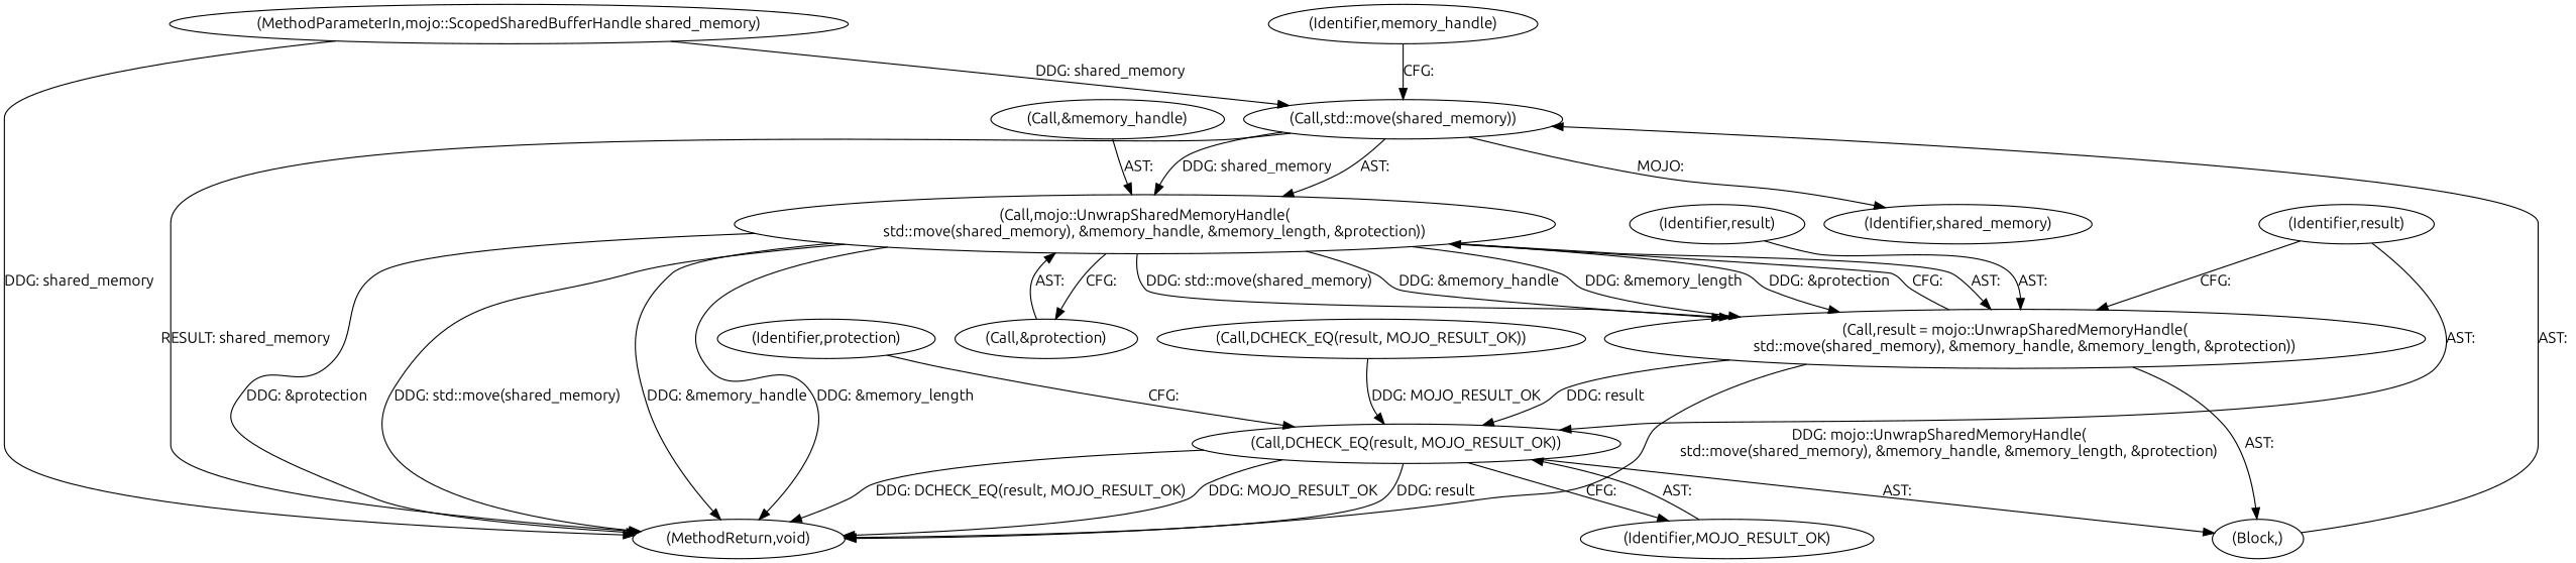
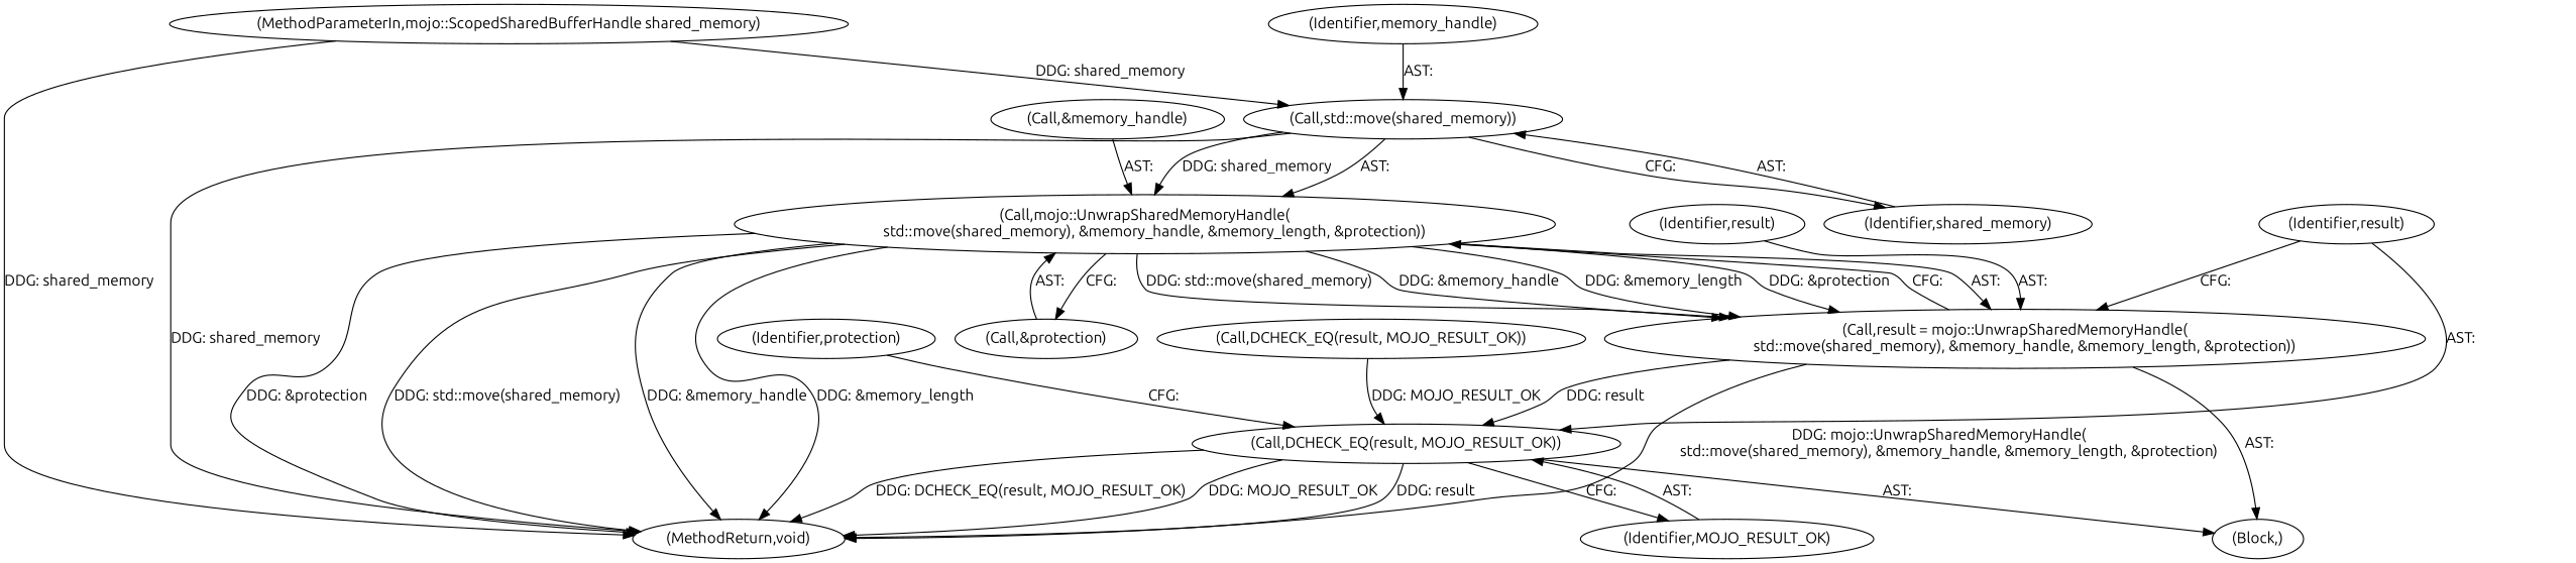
  digraph {
    fontname=Ubuntu
    node [fontname=Ubuntu]
    edge [fontname=Ubuntu]
    n1 [label="(Call,std::move(shared_memory))"]
    n2 [label="(Call,mojo::UnwrapSharedMemoryHandle(\n      std::move(shared_memory), &memory_handle, &memory_length, &protection))"]
    n3 [label="(Identifier,shared_memory)"]
    n4 [label="(MethodReturn,void)"]
    n5 [label="(Call,result = mojo::UnwrapSharedMemoryHandle(\n      std::move(shared_memory), &memory_handle, &memory_length, &protection))"]
    n6 [label="(Call,&protection)"]
    n7 [label="(MethodParameterIn,mojo::ScopedSharedBufferHandle shared_memory)"]
    n8 [label="(Call,DCHECK_EQ(result, MOJO_RESULT_OK))"]
    n9 [label="(Block,)"]
    n10 [label="(Identifier,MOJO_RESULT_OK)"]
    n11 [label="(Call,&memory_handle)"]
    n12 [label="(Identifier,result)"]
    n13 [label="(Identifier,protection)"]
    n14 [label="(Identifier,memory_handle)"]
    n15 [label="(Call,DCHECK_EQ(result, MOJO_RESULT_OK))"]
    n16 [label="(Identifier,result)"]
    n1 -> n2 [label="AST: "]
    n1 -> n2 [label="DDG: shared_memory"]
-   n1 -> n3 [label="MOJO: "]
-   n1 -> n4 [label="RESULT: shared_memory"]
+   n1 -> n3 [label="CFG: "]
+   n1 -> n4 [label="DDG: shared_memory"]
    n2 -> n4 [label="DDG: &protection"]
    n2 -> n4 [label="DDG: std::move(shared_memory)"]
    n2 -> n4 [label="DDG: &memory_handle"]
    n2 -> n4 [label="DDG: &memory_length"]
    n2 -> n5 [label="AST: "]
    n2 -> n5 [label="DDG: std::move(shared_memory)"]
    n2 -> n5 [label="DDG: &memory_handle"]
    n2 -> n5 [label="DDG: &memory_length"]
    n2 -> n5 [label="DDG: &protection"]
    n2 -> n6 [label="CFG: "]
-   n9 -> n1 [label="AST: "]
+   n3 -> n1 [label="AST: "]
    n5 -> n2 [label="CFG: "]
    n5 -> n4 [label="DDG: mojo::UnwrapSharedMemoryHandle(\n      std::move(shared_memory), &memory_handle, &memory_length, &protection)"]
    n5 -> n8 [label="DDG: result"]
    n5 -> n9 [label="AST: "]
    n6 -> n2 [label="AST: "]
    n7 -> n1 [label="DDG: shared_memory"]
    n7 -> n4 [label="DDG: shared_memory"]
    n8 -> n4 [label="DDG: result"]
    n8 -> n4 [label="DDG: DCHECK_EQ(result, MOJO_RESULT_OK)"]
    n8 -> n4 [label="DDG: MOJO_RESULT_OK"]
    n8 -> n9 [label="AST: "]
    n8 -> n10 [label="CFG: "]
    n10 -> n8 [label="AST: "]
    n11 -> n2 [label="AST: "]
    n12 -> n5 [label="AST: "]
    n13 -> n8 [label="CFG: "]
-   n14 -> n1 [label="CFG: "]
+   n14 -> n1 [label="AST: "]
    n15 -> n8 [label="DDG: MOJO_RESULT_OK"]
    n16 -> n5 [label="CFG: "]
    n16 -> n8 [label="AST: "]
  }
